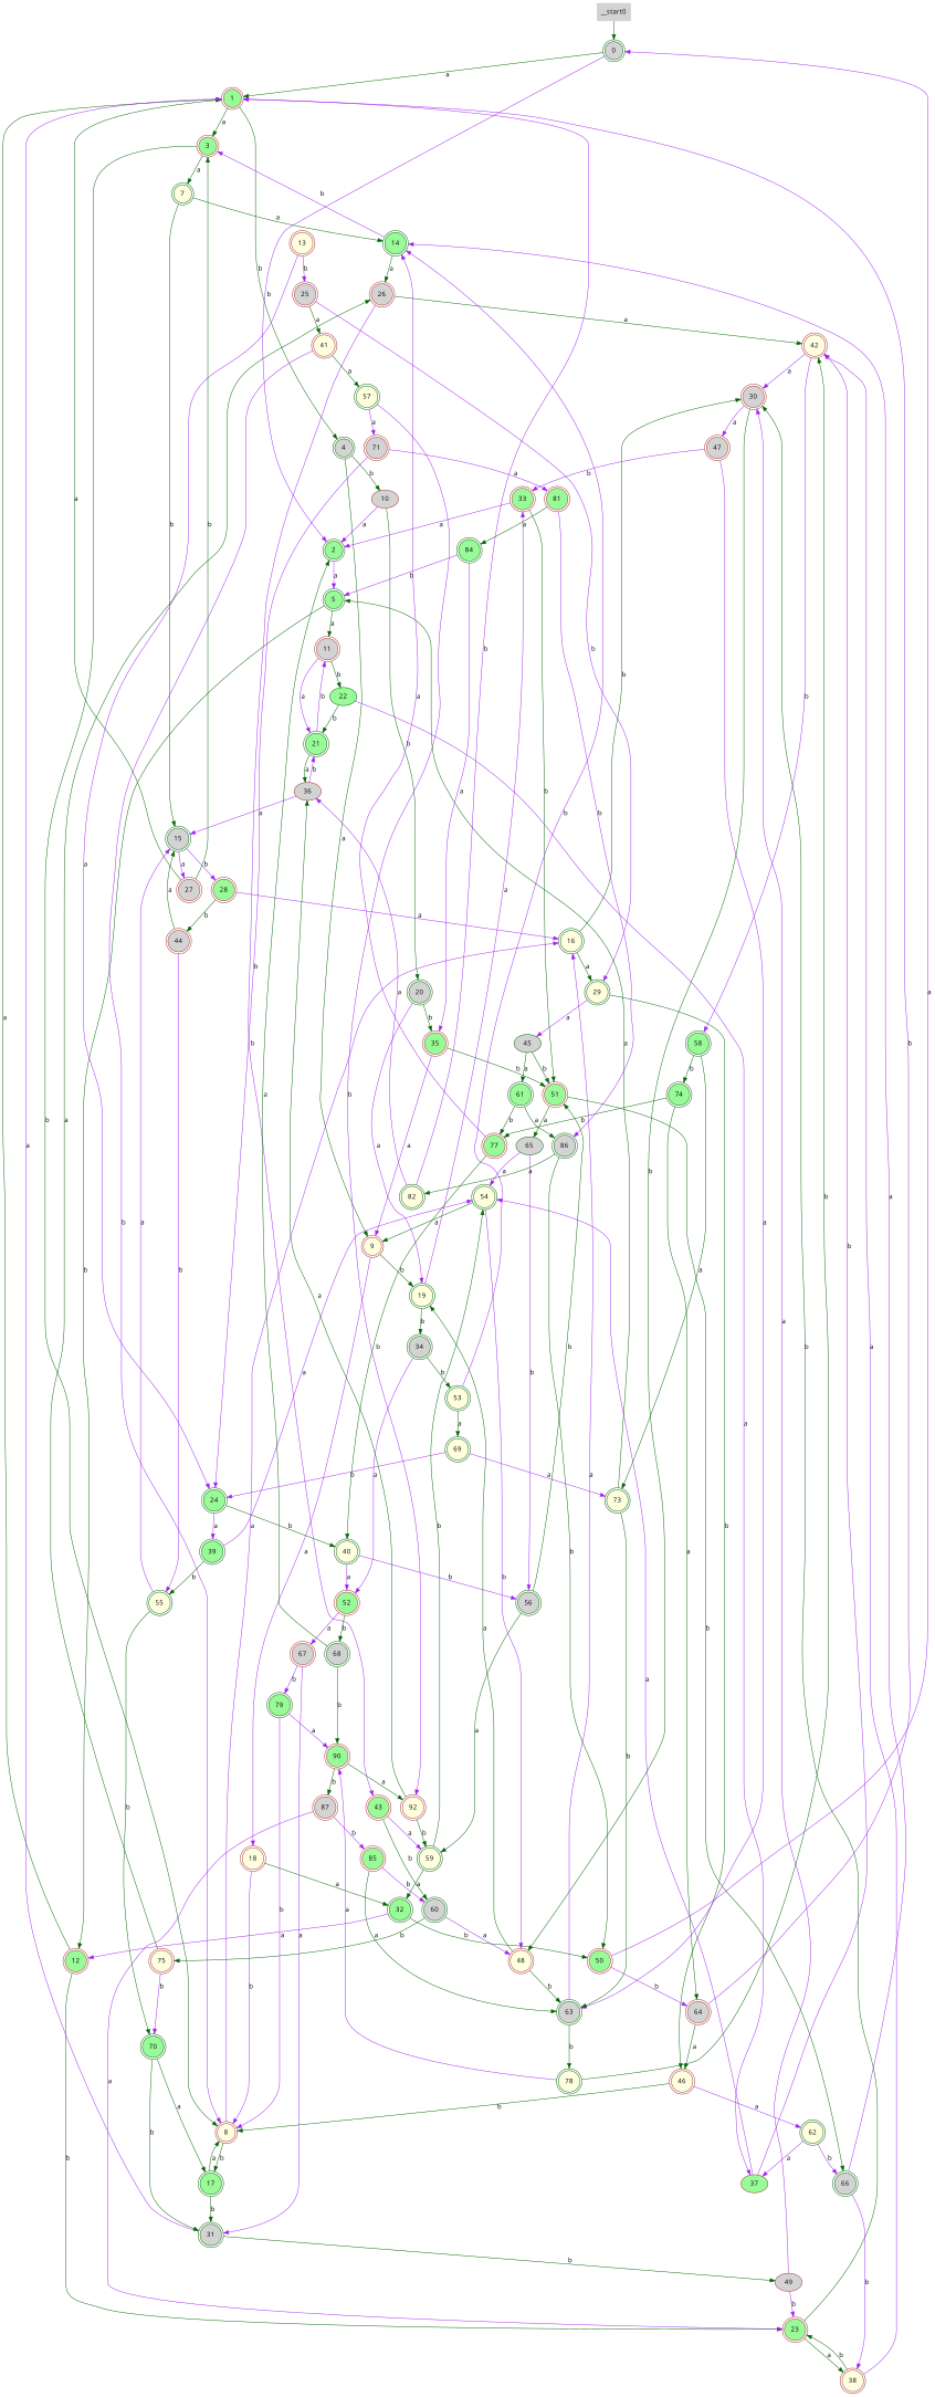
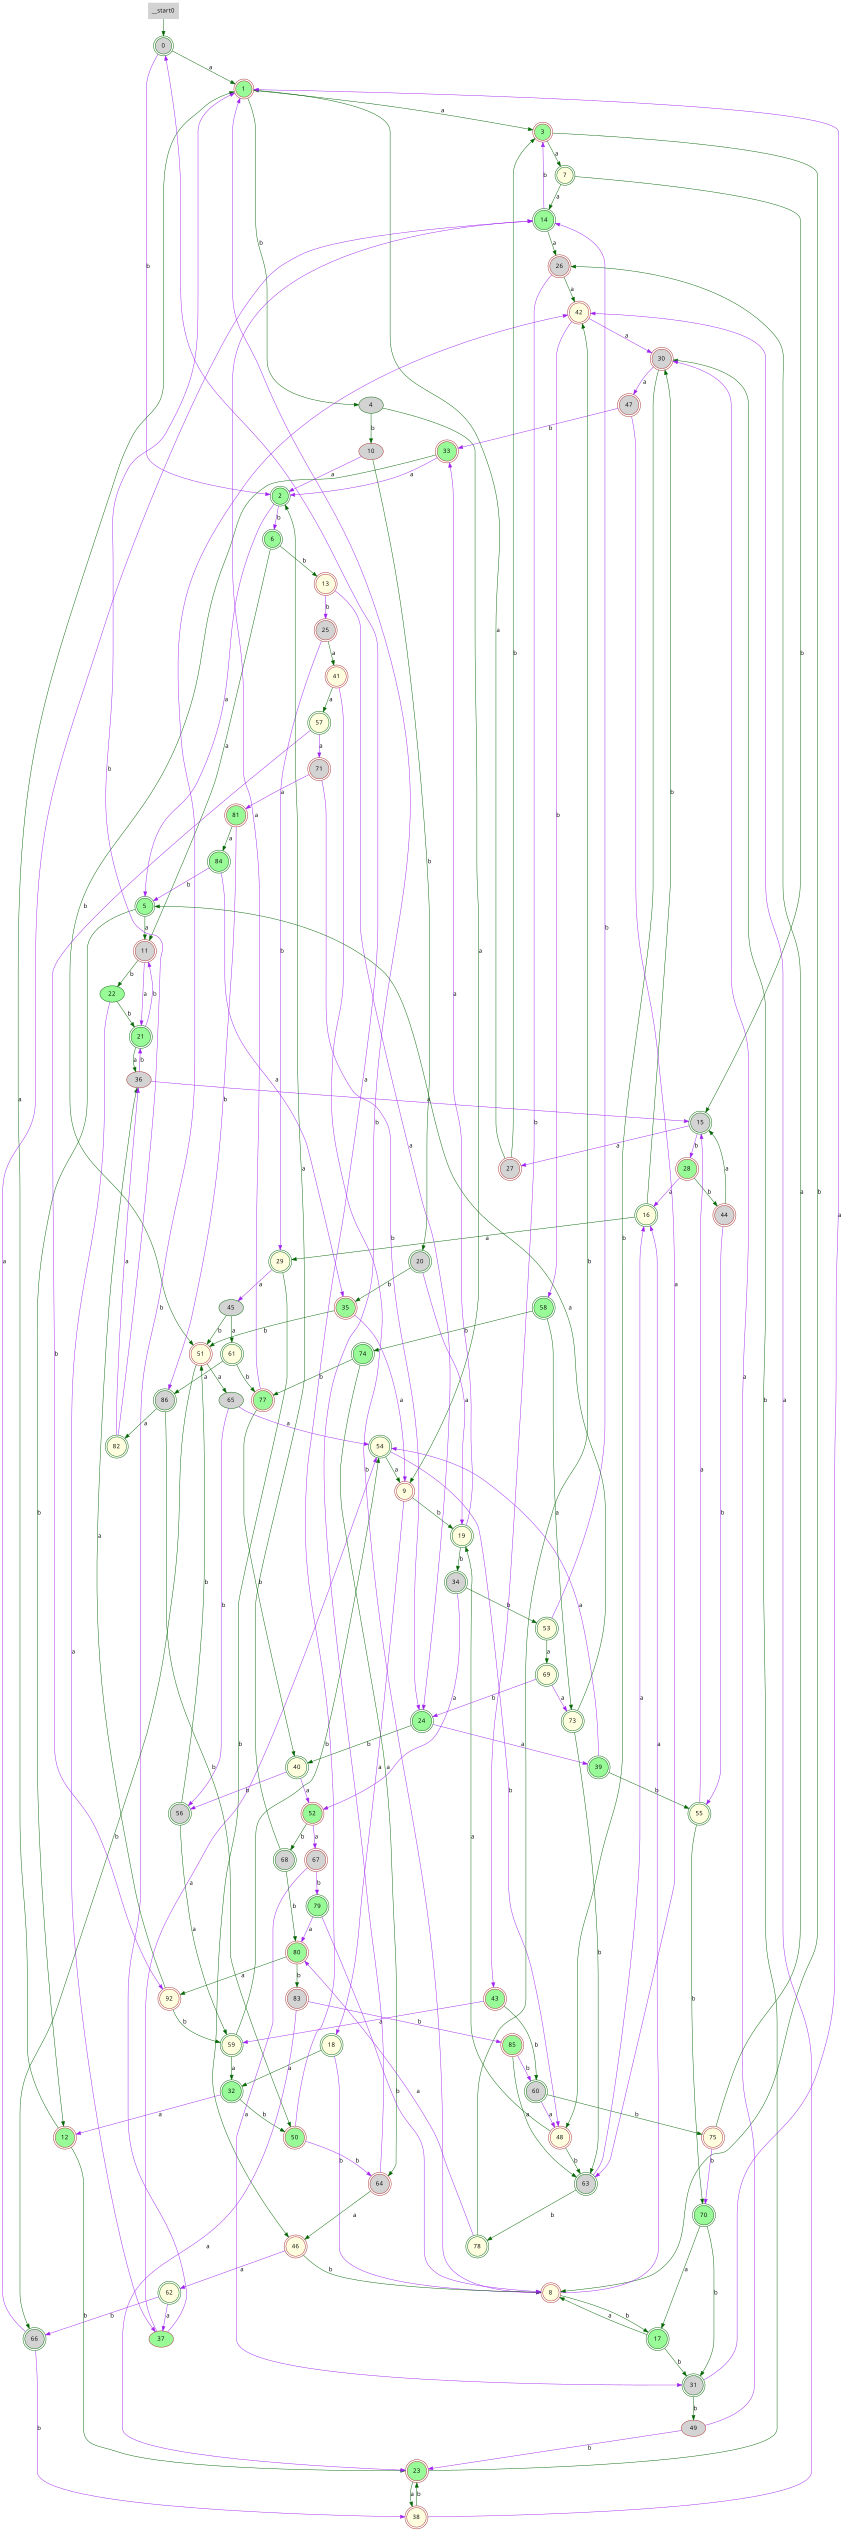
  digraph {
    fontname="Open Sans"
    node [color=darkgreen fillcolor=palegreen fontname="Open Sans" shape=doublecircle style=filled]
    edge [color=darkgreen fontname="Open Sans"]
    __start0 [color=brown fillcolor=lightgrey shape=none]
    0 [fillcolor=lightgrey]
    1 [color=brown]
    2
    3 [color=brown]
-   4 [fillcolor=lightgrey]
+   4 [fillcolor=lightgrey shape=""]
    5
+   6
    7 [fillcolor=lightyellow]
    8 [color=brown fillcolor=lightyellow]
    9 [color=brown fillcolor=lightyellow]
    10 [color=brown fillcolor=lightgrey shape=""]
    11 [color=brown fillcolor=lightgrey]
    12 [color=brown]
    13 [color=brown fillcolor=lightyellow]
    14
    15 [fillcolor=lightgrey]
    16 [fillcolor=lightyellow]
    17
-   18 [color=brown fillcolor=lightyellow]
+   18 [fillcolor=lightyellow]
    19 [fillcolor=lightyellow]
    20 [fillcolor=lightgrey]
    21
    22 [shape=""]
    23 [color=brown]
    24
    25 [color=brown fillcolor=lightgrey]
    26 [color=brown fillcolor=lightgrey]
    27 [color=brown fillcolor=lightgrey]
    28 [color=brown]
    29 [fillcolor=lightyellow]
    30 [color=brown fillcolor=lightgrey]
    31 [fillcolor=lightgrey]
    32
    33 [color=brown]
    34 [fillcolor=lightgrey]
    35 [color=brown]
    36 [color=brown fillcolor=lightgrey shape=""]
    37 [color=brown shape=""]
    38 [color=brown fillcolor=lightyellow]
    39
    40 [fillcolor=lightyellow]
    41 [color=brown fillcolor=lightyellow]
    42 [color=brown fillcolor=lightyellow]
    43 [color=brown]
    44 [color=brown fillcolor=lightgrey]
    45 [fillcolor=lightgrey shape=""]
    46 [color=brown fillcolor=lightyellow]
    47 [color=brown fillcolor=lightgrey]
    48 [color=brown fillcolor=lightyellow]
    49 [color=brown fillcolor=lightgrey shape=""]
    50 [color=brown]
-   51 [color=brown]
+   51 [color=brown fillcolor=lightyellow]
    52 [color=brown]
    53 [fillcolor=lightyellow]
    54 [fillcolor=lightyellow]
    55 [fillcolor=lightyellow]
    56 [fillcolor=lightgrey]
    57 [fillcolor=lightyellow]
    58
    59 [fillcolor=lightyellow]
    60 [fillcolor=lightgrey]
-   61
+   61 [fillcolor=lightyellow]
    62 [fillcolor=lightyellow]
    63 [fillcolor=lightgrey]
    64 [color=brown fillcolor=lightgrey]
    65 [fillcolor=lightgrey shape=""]
    66 [fillcolor=lightgrey]
    67 [color=brown fillcolor=lightgrey]
    68 [fillcolor=lightgrey]
    69 [fillcolor=lightyellow]
    70
    71 [color=brown fillcolor=lightgrey]
    n74 [color=brown fillcolor=lightyellow label=92]
    73 [fillcolor=lightyellow]
    74
    75 [color=brown fillcolor=lightyellow]
    n78 [fillcolor=lightgrey label=86]
    77 [color=brown]
    78 [fillcolor=lightyellow]
    79
-   80 [color=brown label=90]
+   80 [color=brown]
    81 [color=brown]
    82 [fillcolor=lightyellow]
-   83 [color=brown fillcolor=lightgrey label=87]
+   83 [color=brown fillcolor=lightgrey]
    84
    85 [color=brown]
    __start0 -> 0
    0 -> 1 [label=a]
    0 -> 2 [color=purple label=b]
    1 -> 3 [label=a]
    1 -> 4 [label=b]
    2 -> 5 [color=purple label=a]
+   2 -> 6 [color=purple label=b]
    3 -> 7 [label=a]
    3 -> 8 [label=b]
    4 -> 9 [label=a]
    4 -> 10 [label=b]
    5 -> 11 [label=a]
    5 -> 12 [label=b]
+   6 -> 11 [label=a]
+   6 -> 13 [label=b]
    7 -> 14 [label=a]
    7 -> 15 [label=b]
    8 -> 16 [color=purple label=a]
    8 -> 17 [label=b]
    9 -> 18 [color=purple label=a]
    9 -> 19 [label=b]
    10 -> 2 [color=purple label=a]
    10 -> 20 [label=b]
    11 -> 21 [color=purple label=a]
    11 -> 22 [label=b]
    12 -> 1 [label=a]
    12 -> 23 [label=b]
    13 -> 24 [color=purple label=a]
    13 -> 25 [color=purple label=b]
    14 -> 3 [color=purple label=b]
    14 -> 26 [label=a]
    15 -> 27 [color=purple label=a]
    15 -> 28 [color=purple label=b]
    16 -> 29 [label=a]
    16 -> 30 [label=b]
    17 -> 8 [label=a]
    17 -> 31 [label=b]
    18 -> 8 [color=purple label=b]
    18 -> 32 [label=a]
    19 -> 33 [color=purple label=a]
    19 -> 34 [label=b]
    20 -> 19 [color=purple label=a]
    20 -> 35 [label=b]
    21 -> 11 [color=purple label=b]
    21 -> 36 [label=a]
    22 -> 21 [label=b]
    22 -> 37 [color=purple label=a]
    23 -> 30 [label=b]
    23 -> 38 [label=a]
    24 -> 39 [color=purple label=a]
    24 -> 40 [label=b]
    25 -> 29 [color=purple label=b]
    25 -> 41 [label=a]
    26 -> 42 [label=a]
    26 -> 43 [color=purple label=b]
    27 -> 1 [label=a]
    27 -> 3 [label=b]
    28 -> 16 [color=purple label=a]
    28 -> 44 [label=b]
    29 -> 45 [color=purple label=a]
    29 -> 46 [label=b]
    30 -> 47 [color=purple label=a]
    30 -> 48 [label=b]
    31 -> 1 [color=purple label=a]
    31 -> 49 [label=b]
    32 -> 12 [color=purple label=a]
    32 -> 50 [label=b]
    33 -> 2 [color=purple label=a]
    33 -> 51 [label=b]
    34 -> 52 [color=purple label=a]
    34 -> 53 [label=b]
    35 -> 9 [color=purple label=a]
    35 -> 51 [label=b]
    36 -> 15 [color=purple label=a]
    36 -> 21 [color=purple label=b]
    37 -> 42 [color=purple label=b]
    37 -> 54 [color=purple label=a]
    38 -> 23 [label=b]
    38 -> 42 [color=purple label=a]
    39 -> 54 [color=purple label=a]
    39 -> 55 [label=b]
    40 -> 52 [color=purple label=a]
    40 -> 56 [color=purple label=b]
    41 -> 8 [color=purple label=b]
    41 -> 57 [label=a]
    42 -> 30 [color=purple label=a]
    42 -> 58 [color=purple label=b]
    43 -> 59 [color=purple label=a]
    43 -> 60 [label=b]
    44 -> 15 [label=a]
    44 -> 55 [color=purple label=b]
    45 -> 51 [label=b]
    45 -> 61 [label=a]
    46 -> 8 [label=b]
    46 -> 62 [color=purple label=a]
    47 -> 33 [color=purple label=b]
    47 -> 63 [color=purple label=a]
    48 -> 19 [label=a]
    48 -> 63 [label=b]
    49 -> 23 [color=purple label=b]
    49 -> 30 [color=purple label=a]
    50 -> 0 [color=purple label=a]
    50 -> 64 [color=purple label=b]
    51 -> 65 [label=a]
    51 -> 66 [label=b]
    52 -> 67 [color=purple label=a]
    52 -> 68 [label=b]
    53 -> 14 [color=purple label=b]
    53 -> 69 [label=a]
    54 -> 9 [label=a]
    54 -> 48 [color=purple label=b]
    55 -> 15 [color=purple label=a]
    55 -> 70 [label=b]
    56 -> 51 [label=b]
    56 -> 59 [label=a]
    57 -> 71 [color=purple label=a]
    57 -> n74 [color=purple label=b]
    58 -> 73 [label=a]
    58 -> 74 [label=b]
    59 -> 32 [label=a]
    59 -> 54 [label=b]
    60 -> 48 [color=purple label=a]
    60 -> 75 [label=b]
    61 -> n78 [label=a]
    61 -> 77 [label=b]
    62 -> 37 [color=purple label=a]
    62 -> 66 [color=purple label=b]
    63 -> 16 [color=purple label=a]
    63 -> 78 [label=b]
    64 -> 1 [color=purple label=b]
    64 -> 46 [label=a]
    65 -> 54 [color=purple label=a]
    65 -> 56 [color=purple label=b]
    66 -> 14 [color=purple label=a]
    66 -> 38 [color=purple label=b]
    67 -> 31 [color=purple label=a]
    67 -> 79 [color=purple label=b]
    68 -> 2 [label=a]
    68 -> 80 [label=b]
    69 -> 24 [color=purple label=b]
    69 -> 73 [color=purple label=a]
    70 -> 17 [label=a]
    70 -> 31 [label=b]
    71 -> 24 [color=purple label=b]
    71 -> 81 [color=purple label=a]
    n74 -> 36 [label=a]
    n74 -> 59 [label=b]
    73 -> 5 [label=a]
    73 -> 63 [label=b]
    74 -> 64 [label=a]
    74 -> 77 [label=b]
    75 -> 26 [label=a]
    75 -> 70 [color=purple label=b]
    n78 -> 50 [label=b]
    n78 -> 82 [label=a]
    77 -> 14 [color=purple label=a]
    77 -> 40 [label=b]
    78 -> 42 [label=b]
    78 -> 80 [color=purple label=a]
    79 -> 8 [color=purple label=b]
    79 -> 80 [color=purple label=a]
    80 -> n74 [label=a]
    80 -> 83 [label=b]
    81 -> n78 [color=purple label=b]
    81 -> 84 [label=a]
    82 -> 1 [color=purple label=b]
    82 -> 36 [color=purple label=a]
    83 -> 23 [color=purple label=a]
    83 -> 85 [color=purple label=b]
    84 -> 5 [color=purple label=b]
    84 -> 35 [color=purple label=a]
    85 -> 60 [color=purple label=b]
    85 -> 63 [label=a]
  }
